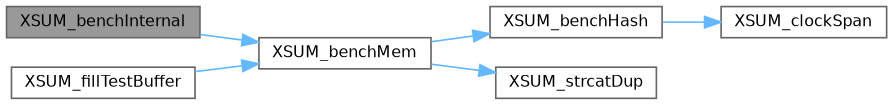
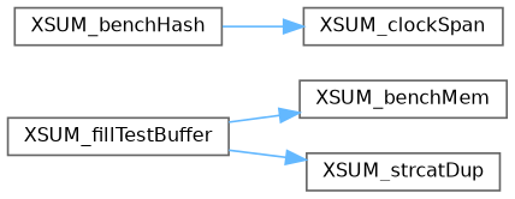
  digraph {
    rankdir=LR
    node [color=grey40 fillcolor=white fontname=Helvetica fontsize=10 shape=box style=filled]
    edge [color=steelblue1 fontname=Helvetica fontsize=10 labelfontname=Helvetica labelfontsize=10 style=solid]
-   n1 [color=gray40 fillcolor=grey60 fontcolor=black height=0.2 label=XSUM_benchInternal width=0.4]
    n2 [height=0.2 label=XSUM_benchMem width=0.4]
    n3 [height=0.2 label=XSUM_benchHash width=0.4]
    n4 [height=0.2 label=XSUM_strcatDup width=0.4]
    n5 [height=0.2 label=XSUM_clockSpan width=0.4]
    n6 [height=0.2 label=XSUM_fillTestBuffer width=0.4]
-   n1 -> n2
-   n2 -> n3
-   n2 -> n4
+   n6 -> n4
    n3 -> n5
    n6 -> n2
  }
